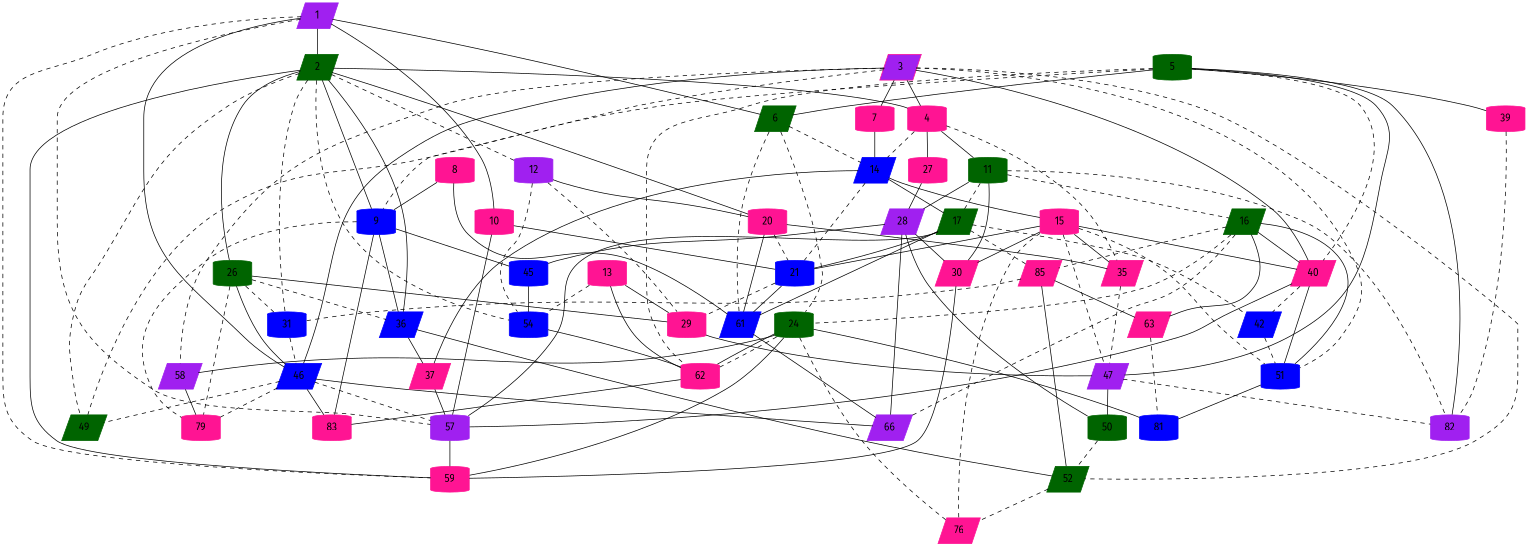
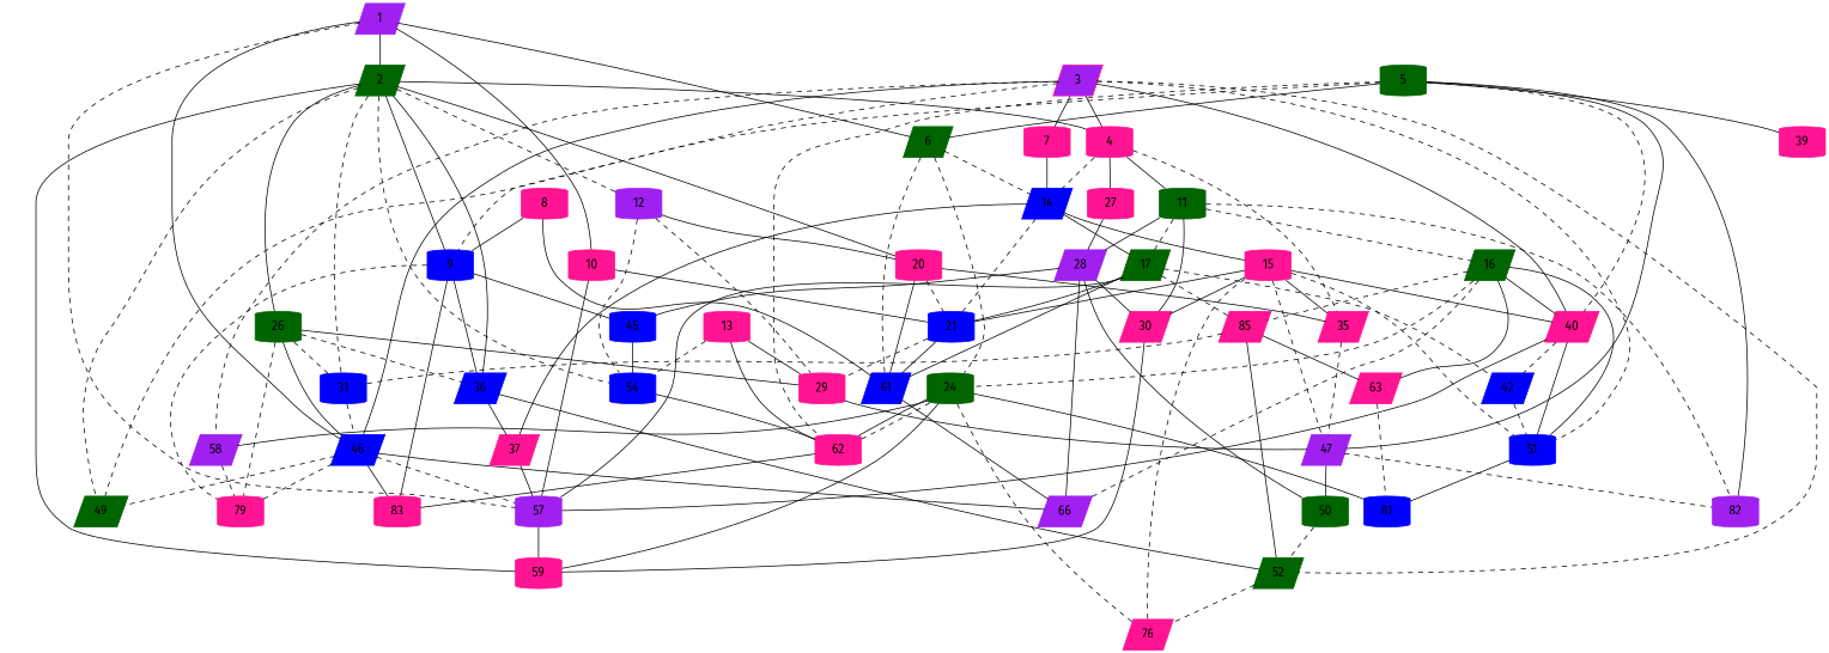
  graph {
    fontname="Fira Sans"
    node [color=deeppink fontname="Fira Sans" shape=cylinder style=filled]
    edge [fontname="Fira Sans" style=solid]
    1 [color=purple shape=parallelogram super="+38"]
    2 [color=darkgreen shape=parallelogram super="+18"]
    6 [color=darkgreen shape=parallelogram super="+68"]
    10
    46 [color=blue shape=parallelogram super="+56"]
    57 [color=purple super="+86"]
    59 [super="+84"]
    4 [super="+22"]
    9 [color=blue super="+73"]
    12 [color=purple]
    20 [super="+65"]
    26 [color=darkgreen super="+80"]
    31 [color=blue]
    36 [color=blue shape=parallelogram super="+67"]
    49 [color=darkgreen shape=parallelogram]
    54 [color=blue super="+78"]
    14 [color=blue shape=parallelogram super="+43"]
    24 [color=darkgreen super="+72"]
    61 [color=blue shape=parallelogram super="+71"]
    21 [color=blue super="+34"]
    30 [shape=parallelogram super="+33"]
    79
    83 [super="+85"]
    66 [color=purple shape=parallelogram super="+69"]
    11 [color=darkgreen super="+23"]
    27
    35 [shape=parallelogram super="+44"]
    45 [color=blue]
    29 [super="+32"]
    52 [color=darkgreen shape=parallelogram super="+77"]
    37 [shape=parallelogram]
    62
    3 [fillcolor=purple shape=parallelogram super="+60"]
    7
    40 [shape=parallelogram super="+64"]
    51 [color=blue super="+74"]
    58 [color=purple shape=parallelogram]
    42 [color=blue shape=parallelogram]
    81 [color=blue]
    76 [shape=parallelogram]
    82 [color=purple]
    16 [color=darkgreen shape=parallelogram super="+70"]
    17 [color=darkgreen shape=parallelogram super="+55"]
    28 [color=purple shape=parallelogram super="+48"]
    15 [super="+53"]
    47 [color=purple shape=parallelogram super="+75"]
    5 [color=darkgreen super="+41"]
    39
    50 [color=darkgreen]
    8
    n51 [label=85 shape=parallelogram]
    63 [shape=parallelogram]
    13 [super="+19"]
    1 -- 2
    1 -- 6 [weight=2]
    1 -- 10
    1 -- 46
    1 -- 57 [style=dashed]
-   1 -- 59 [style=dashed]
    2 -- 59
    2 -- 4
    2 -- 9
    2 -- 12 [style=dashed]
    2 -- 20
    2 -- 26
    2 -- 31 [style=dashed]
    2 -- 36
    2 -- 49 [style=dashed]
    2 -- 54 [style=dashed]
    6 -- 14 [style=dashed]
    6 -- 24 [style=dashed]
    6 -- 61 [style=dashed]
    10 -- 57
    10 -- 21
    46 -- 57 [style=dashed]
    46 -- 49 [style=dashed]
    46 -- 79 [style=dashed]
    46 -- 83 [weight=2]
    46 -- 66
    57 -- 59
    4 -- 14 [style=dashed]
    4 -- 11
    4 -- 27
    4 -- 35 [style=dashed]
    9 -- 36
    9 -- 79 [style=dashed]
    9 -- 83
    9 -- 45
    12 -- 20
    12 -- 54 [style=dashed]
    12 -- 29 [style=dashed]
    20 -- 61
    20 -- 21 [style=dashed]
    20 -- 35
    26 -- 46
    26 -- 31 [style=dashed]
    26 -- 36 [style=dashed]
    26 -- 79 [style=dashed]
    26 -- 29
    31 -- 46 [style=dashed]
    36 -- 52
    36 -- 37
    54 -- 62
    14 -- 21 [style=dashed]
    14 -- 37
    14 -- 17
    14 -- 15
    24 -- 59
    24 -- 62 [weight=2]
    24 -- 62 [style=dashed]
    24 -- 58
    24 -- 81
    24 -- 76 [style=dashed]
    61 -- 66
    21 -- 61
    21 -- 29 [style=dashed]
    30 -- 59
    11 -- 30
    11 -- 82 [style=dashed]
    11 -- 16 [style=dashed]
    11 -- 17 [style=dashed]
    11 -- 28
    27 -- 28
    35 -- 47 [style=dashed]
    45 -- 54
    29 -- 47
    52 -- 76 [style=dashed]
    37 -- 57
    62 -- 83
    3 -- 46
    3 -- 4
    3 -- 9 [style=dashed]
    3 -- 52 [style=dashed]
    3 -- 7
    3 -- 40
    3 -- 51 [style=dashed]
    3 -- 58 [style=dashed]
    7 -- 14
    40 -- 57
    40 -- 51
    40 -- 42 [style=dashed]
    51 -- 81
-   58 -- 79
+   58 -- 79 [style=dashed]
    42 -- 51 [style=dashed]
    16 -- 24 [style=dashed]
    16 -- 66 [style=dashed]
    16 -- 40
    16 -- 51
    16 -- n51 [style=dashed]
    16 -- 63
    17 -- 57
    17 -- 61
    17 -- 21
    17 -- 42 [style=dashed]
    17 -- n51 [style=dashed]
    28 -- 30
    28 -- 66
    28 -- 45
    28 -- 50
    15 -- 21
    15 -- 30
    15 -- 35
    15 -- 40
    15 -- 51 [style=dashed]
    15 -- 76 [style=dashed]
    15 -- 47 [style=dashed]
    47 -- 82 [style=dashed]
    47 -- 50
    5 -- 6
    5 -- 49 [style=dashed]
    5 -- 62 [style=dashed weight=2]
    5 -- 40 [style=dashed]
    5 -- 82
    5 -- 47
    5 -- 39
-   39 -- 82 [style=dashed]
    50 -- 52 [style=dashed]
    8 -- 9
    8 -- 61
    n51 -- 31 [style=dashed]
    n51 -- 52
    n51 -- 63
    63 -- 81 [style=dashed]
    13 -- 54 [style=dashed]
    13 -- 29 [weight=2]
    13 -- 62
  }
